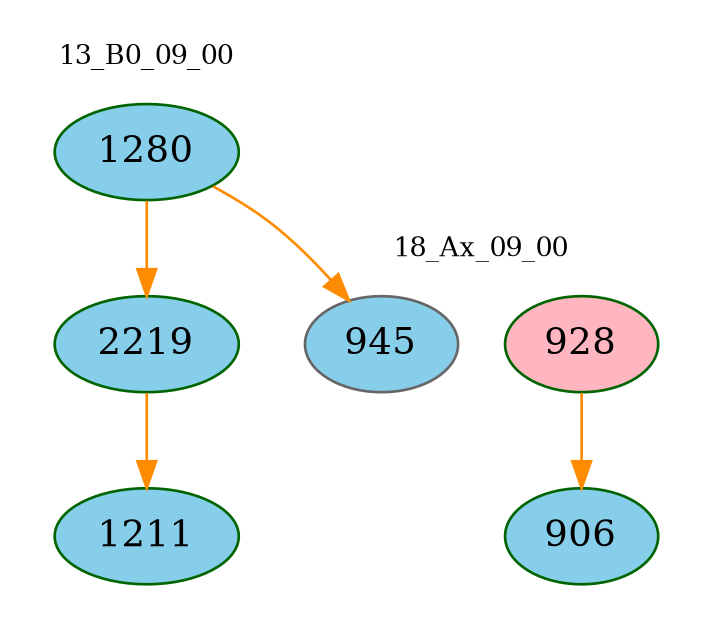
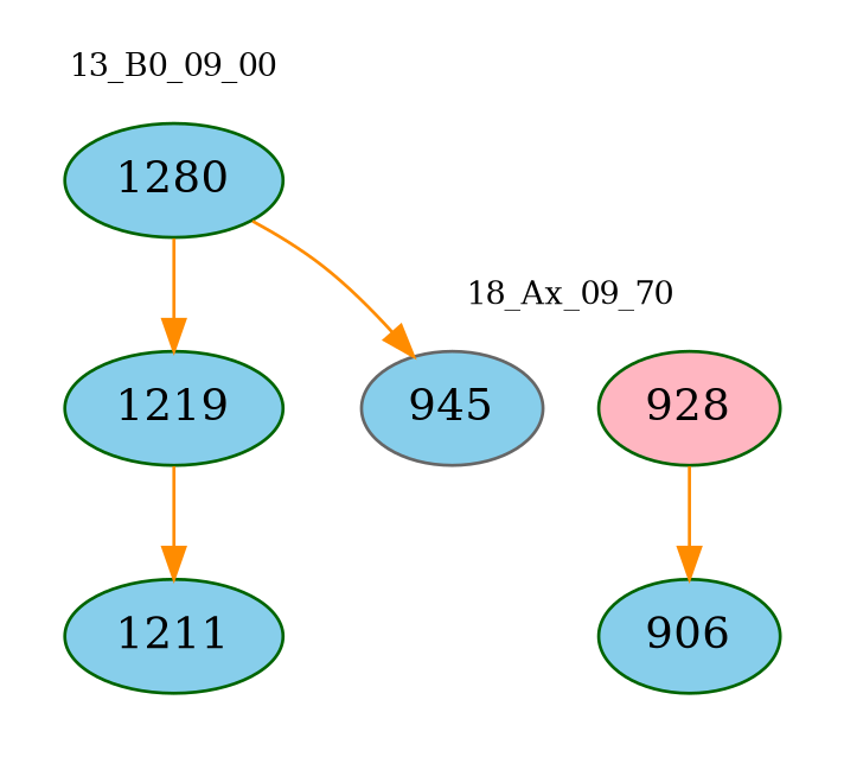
  digraph {
    node [color=darkgreen fillcolor=skyblue style=filled]
    edge [color=darkorange]
    n1 [fillcolor=lightpink label=928]
    n2 [label=906]
    n3 [color=gray40 label=945]
    n4 [label=1280]
-   n5 [label=2219]
+   n5 [label=1219]
    n6 [label=1211]
    subgraph cluster_1 {
      color=white
      fontsize=10
-     label="18_Ax_09_00"
+     label="18_Ax_09_70"
      n1
      n2
      n3
    }
    subgraph cluster_2 {
      color=white
      fontsize=10
      label="13_B0_09_00"
      n4
      n5
      n6
    }
    n1 -> n2
    n4 -> n3
    n4 -> n5
    n5 -> n6
  }
